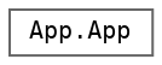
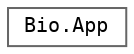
  digraph {
    rankdir=LR
    fontname="DejaVu Sans Mono"
-   n1 [color=grey40 fillcolor=white fontname="DejaVu Sans Mono" fontsize=10 height=0.2 label="App.App" shape=box style=filled width=0.4]
+   n1 [color=grey40 fillcolor=white fontname="DejaVu Sans Mono" fontsize=10 height=0.2 label="Bio.App" shape=box style=filled width=0.4]
  }
